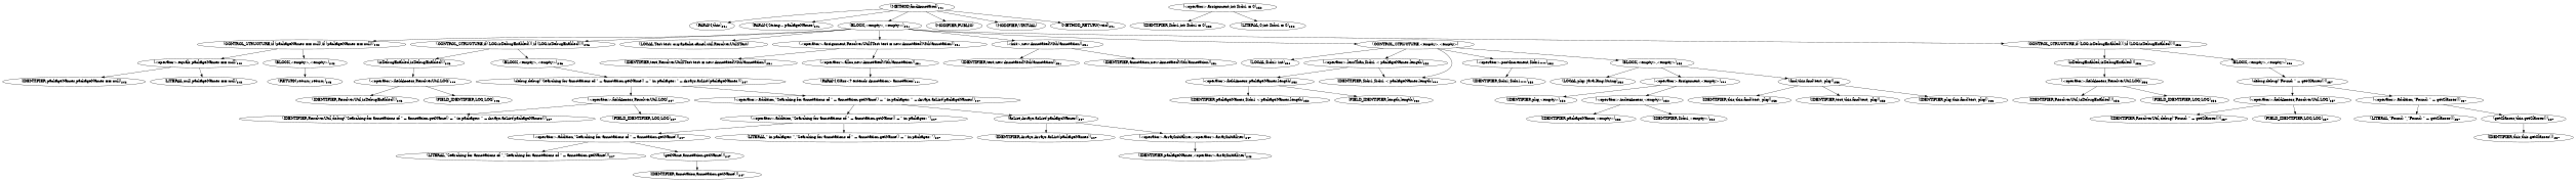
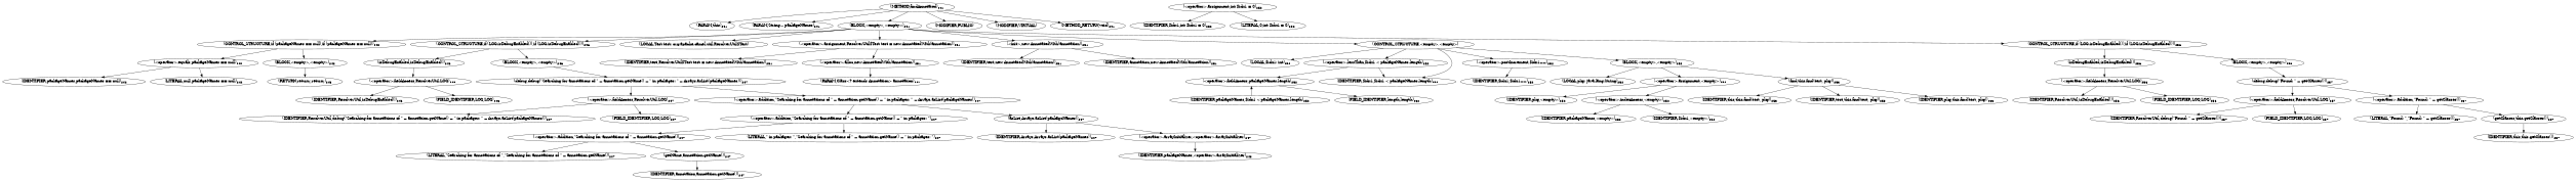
  digraph {
    n1 [label=<(METHOD,findAnnotated)<SUB>241</SUB>>]
    n2 [label=<(PARAM,this)<SUB>241</SUB>>]
    n3 [label=<(PARAM,String... packageNames)<SUB>241</SUB>>]
    n4 [label=<(BLOCK,&lt;empty&gt;,&lt;empty&gt;)<SUB>241</SUB>>]
    n5 [label=<(MODIFIER,PUBLIC)>]
    n6 [label=<(MODIFIER,VIRTUAL)>]
    n7 [label=<(METHOD_RETURN,void)<SUB>241</SUB>>]
    n8 [label=<(PARAM,Class&lt;? extends Annotation&gt; annotation)<SUB>241</SUB>>]
    n9 [label=<(CONTROL_STRUCTURE,if (packageNames == null),if (packageNames == null))<SUB>242</SUB>>]
    n10 [label=<(CONTROL_STRUCTURE,if (LOG.isDebugEnabled()),if (LOG.isDebugEnabled()))<SUB>246</SUB>>]
    n11 [label=<(LOCAL,Test test: org.apache.camel.util.ResolverUtil$Test)>]
    n12 [label=<(&lt;operator&gt;.assignment,ResolverUtil$Test test = new AnnotatedWith(annotation))<SUB>251</SUB>>]
    n13 [label=<(&lt;init&gt;,new AnnotatedWith(annotation))<SUB>251</SUB>>]
    n14 [label=<(CONTROL_STRUCTURE,&lt;empty&gt;,&lt;empty&gt;)>]
    n15 [label=<(CONTROL_STRUCTURE,if (LOG.isDebugEnabled()),if (LOG.isDebugEnabled()))<SUB>256</SUB>>]
    n16 [label=<(&lt;operator&gt;.equals,packageNames == null)<SUB>242</SUB>>]
    n17 [label=<(BLOCK,&lt;empty&gt;,&lt;empty&gt;)<SUB>242</SUB>>]
    n18 [label=<(isDebugEnabled,isDebugEnabled())<SUB>246</SUB>>]
    n19 [label=<(BLOCK,&lt;empty&gt;,&lt;empty&gt;)<SUB>246</SUB>>]
    n20 [label=<(IDENTIFIER,test,ResolverUtil$Test test = new AnnotatedWith(annotation))<SUB>251</SUB>>]
    n21 [label=<(&lt;operator&gt;.alloc,new AnnotatedWith(annotation))<SUB>251</SUB>>]
    n22 [label=<(IDENTIFIER,test,new AnnotatedWith(annotation))<SUB>251</SUB>>]
    n23 [label=<(IDENTIFIER,annotation,new AnnotatedWith(annotation))<SUB>251</SUB>>]
    n24 [label=<(LOCAL,$idx1: int)<SUB>252</SUB>>]
    n25 [label=<(&lt;operator&gt;.lessThan,$idx1 &lt; packageNames.length)<SUB>252</SUB>>]
    n26 [label=<(&lt;operator&gt;.postIncrement,$idx1++)<SUB>252</SUB>>]
    n27 [label=<(BLOCK,&lt;empty&gt;,&lt;empty&gt;)<SUB>252</SUB>>]
    n28 [label=<(IDENTIFIER,$idx1,$idx1 &lt; packageNames.length)<SUB>252</SUB>>]
    n29 [label=<(isDebugEnabled,isDebugEnabled())<SUB>256</SUB>>]
    n30 [label=<(BLOCK,&lt;empty&gt;,&lt;empty&gt;)<SUB>256</SUB>>]
    n31 [label=<(IDENTIFIER,packageNames,packageNames == null)<SUB>242</SUB>>]
    n32 [label=<(LITERAL,null,packageNames == null)<SUB>242</SUB>>]
    n33 [label=<(RETURN,return;,return;)<SUB>243</SUB>>]
    n34 [label=<(&lt;operator&gt;.fieldAccess,ResolverUtil.LOG)<SUB>246</SUB>>]
    n35 [label=<(debug,debug(&quot;Searching for annotations of &quot; + annotation.getName() + &quot; in packages: &quot; + Arrays.asList(packageNames)))<SUB>247</SUB>>]
    n36 [label=<(IDENTIFIER,ResolverUtil,isDebugEnabled())<SUB>246</SUB>>]
    n37 [label=<(FIELD_IDENTIFIER,LOG,LOG)<SUB>246</SUB>>]
    n38 [label=<(&lt;operator&gt;.fieldAccess,ResolverUtil.LOG)<SUB>247</SUB>>]
    n39 [label=<(&lt;operator&gt;.addition,&quot;Searching for annotations of &quot; + annotation.getName() + &quot; in packages: &quot; + Arrays.asList(packageNames))<SUB>247</SUB>>]
    n40 [label=<(IDENTIFIER,ResolverUtil,debug(&quot;Searching for annotations of &quot; + annotation.getName() + &quot; in packages: &quot; + Arrays.asList(packageNames)))<SUB>247</SUB>>]
    n41 [label=<(FIELD_IDENTIFIER,LOG,LOG)<SUB>247</SUB>>]
    n42 [label=<(&lt;operator&gt;.addition,&quot;Searching for annotations of &quot; + annotation.getName() + &quot; in packages: &quot;)<SUB>247</SUB>>]
    n43 [label=<(asList,Arrays.asList(packageNames))<SUB>247</SUB>>]
    n44 [label=<(&lt;operator&gt;.addition,&quot;Searching for annotations of &quot; + annotation.getName())<SUB>247</SUB>>]
    n45 [label=<(LITERAL,&quot; in packages: &quot;,&quot;Searching for annotations of &quot; + annotation.getName() + &quot; in packages: &quot;)<SUB>247</SUB>>]
    n46 [label=<(IDENTIFIER,Arrays,Arrays.asList(packageNames))<SUB>247</SUB>>]
    n47 [label=<(&lt;operator&gt;.arrayInitializer,&lt;operator&gt;.arrayInitializer)<SUB>247</SUB>>]
    n48 [label=<(LITERAL,&quot;Searching for annotations of &quot;,&quot;Searching for annotations of &quot; + annotation.getName())<SUB>247</SUB>>]
    n49 [label=<(getName,annotation.getName())<SUB>247</SUB>>]
    n50 [label=<(IDENTIFIER,annotation,annotation.getName())<SUB>247</SUB>>]
    n51 [label=<(IDENTIFIER,packageNames,&lt;operator&gt;.arrayInitializer)<SUB>248</SUB>>]
    n52 [label=<(&lt;operator&gt;.assignment,int $idx1 = 0)<SUB>252</SUB>>]
    n53 [label=<(IDENTIFIER,$idx1,int $idx1 = 0)<SUB>252</SUB>>]
    n54 [label=<(LITERAL,0,int $idx1 = 0)<SUB>252</SUB>>]
    n55 [label=<(&lt;operator&gt;.fieldAccess,packageNames.length)<SUB>252</SUB>>]
    n56 [label=<(IDENTIFIER,$idx1,$idx1++)<SUB>252</SUB>>]
    n57 [label=<(LOCAL,pkg: java.lang.String)<SUB>252</SUB>>]
    n58 [label=<(&lt;operator&gt;.assignment,&lt;empty&gt;)<SUB>252</SUB>>]
    n59 [label=<(find,this.find(test, pkg))<SUB>253</SUB>>]
    n60 [label=<(IDENTIFIER,packageNames,$idx1 &lt; packageNames.length)<SUB>252</SUB>>]
    n61 [label=<(FIELD_IDENTIFIER,length,length)<SUB>252</SUB>>]
    n62 [label=<(IDENTIFIER,pkg,&lt;empty&gt;)<SUB>252</SUB>>]
    n63 [label=<(&lt;operator&gt;.indexAccess,&lt;empty&gt;)<SUB>252</SUB>>]
    n64 [label=<(IDENTIFIER,this,this.find(test, pkg))<SUB>253</SUB>>]
    n65 [label=<(IDENTIFIER,test,this.find(test, pkg))<SUB>253</SUB>>]
    n66 [label=<(IDENTIFIER,pkg,this.find(test, pkg))<SUB>253</SUB>>]
    n67 [label=<(IDENTIFIER,packageNames,&lt;empty&gt;)<SUB>252</SUB>>]
    n68 [label=<(IDENTIFIER,$idx1,&lt;empty&gt;)<SUB>252</SUB>>]
    n69 [label=<(&lt;operator&gt;.fieldAccess,ResolverUtil.LOG)<SUB>256</SUB>>]
    n70 [label=<(debug,debug(&quot;Found: &quot; + getClasses()))<SUB>257</SUB>>]
    n71 [label=<(IDENTIFIER,ResolverUtil,isDebugEnabled())<SUB>256</SUB>>]
    n72 [label=<(FIELD_IDENTIFIER,LOG,LOG)<SUB>256</SUB>>]
    n73 [label=<(&lt;operator&gt;.fieldAccess,ResolverUtil.LOG)<SUB>257</SUB>>]
    n74 [label=<(&lt;operator&gt;.addition,&quot;Found: &quot; + getClasses())<SUB>257</SUB>>]
    n75 [label=<(IDENTIFIER,ResolverUtil,debug(&quot;Found: &quot; + getClasses()))<SUB>257</SUB>>]
    n76 [label=<(FIELD_IDENTIFIER,LOG,LOG)<SUB>257</SUB>>]
    n77 [label=<(LITERAL,&quot;Found: &quot;,&quot;Found: &quot; + getClasses())<SUB>257</SUB>>]
    n78 [label=<(getClasses,this.getClasses())<SUB>257</SUB>>]
    n79 [label=<(IDENTIFIER,this,this.getClasses())<SUB>257</SUB>>]
    n1 -> n2
    n1 -> n3
    n1 -> n4
    n1 -> n5
    n1 -> n6
    n1 -> n7
    n4 -> n9
    n4 -> n10
    n4 -> n11
    n4 -> n12
    n4 -> n13
    n4 -> n14
    n4 -> n15
    n9 -> n16
    n9 -> n17
    n10 -> n18
    n10 -> n19
    n12 -> n20
    n12 -> n21
    n13 -> n22
    n13 -> n23
    n14 -> n24
    n14 -> n25
    n14 -> n26
    n14 -> n27
    n14 -> n28
    n15 -> n29
    n15 -> n30
    n16 -> n31
    n16 -> n32
    n17 -> n33
    n18 -> n34
    n19 -> n35
    n21 -> n8
    n25 -> n28
    n25 -> n55
    n26 -> n56
    n27 -> n57
    n27 -> n58
    n27 -> n59
    n29 -> n69
    n30 -> n70
    n34 -> n36
    n34 -> n37
    n35 -> n38
    n35 -> n39
    n38 -> n40
    n38 -> n41
    n39 -> n42
    n39 -> n43
    n42 -> n44
    n42 -> n45
    n43 -> n46
    n43 -> n47
    n44 -> n48
    n44 -> n49
    n47 -> n51
    n49 -> n50
    n52 -> n53
    n52 -> n54
-   n55 -> n60
+   n60 -> n55
    n55 -> n61
    n58 -> n62
    n58 -> n63
    n59 -> n64
    n59 -> n65
    n59 -> n66
    n63 -> n67
    n63 -> n68
    n69 -> n71
    n69 -> n72
    n70 -> n73
    n70 -> n74
    n73 -> n75
    n73 -> n76
    n74 -> n77
    n74 -> n78
    n78 -> n79
  }
